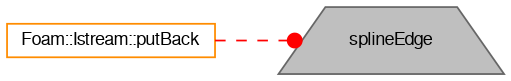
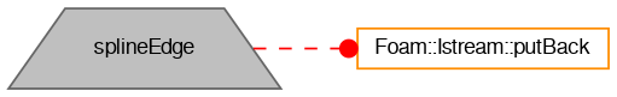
  digraph {
    rankdir=LR
    node [fontname=FreeSans fontsize=10]
    n1 [color=gray40 fillcolor=grey75 fontcolor=black height=0.2 label=splineEdge shape=trapezium style=filled width=0.4]
    n2 [color=darkorange height=0.2 label="Foam::Istream::putBack" shape=box width=0.4]
-   n2 -> n1 [color=red fontname=FreeSans fontsize=10 labelfontname=FreeSans labelfontsize=10 style=dashed arrowhead=dot]
+   n1 -> n2 [color=red fontname=FreeSans fontsize=10 labelfontname=FreeSans labelfontsize=10 style=dashed arrowhead=dot]
  }
